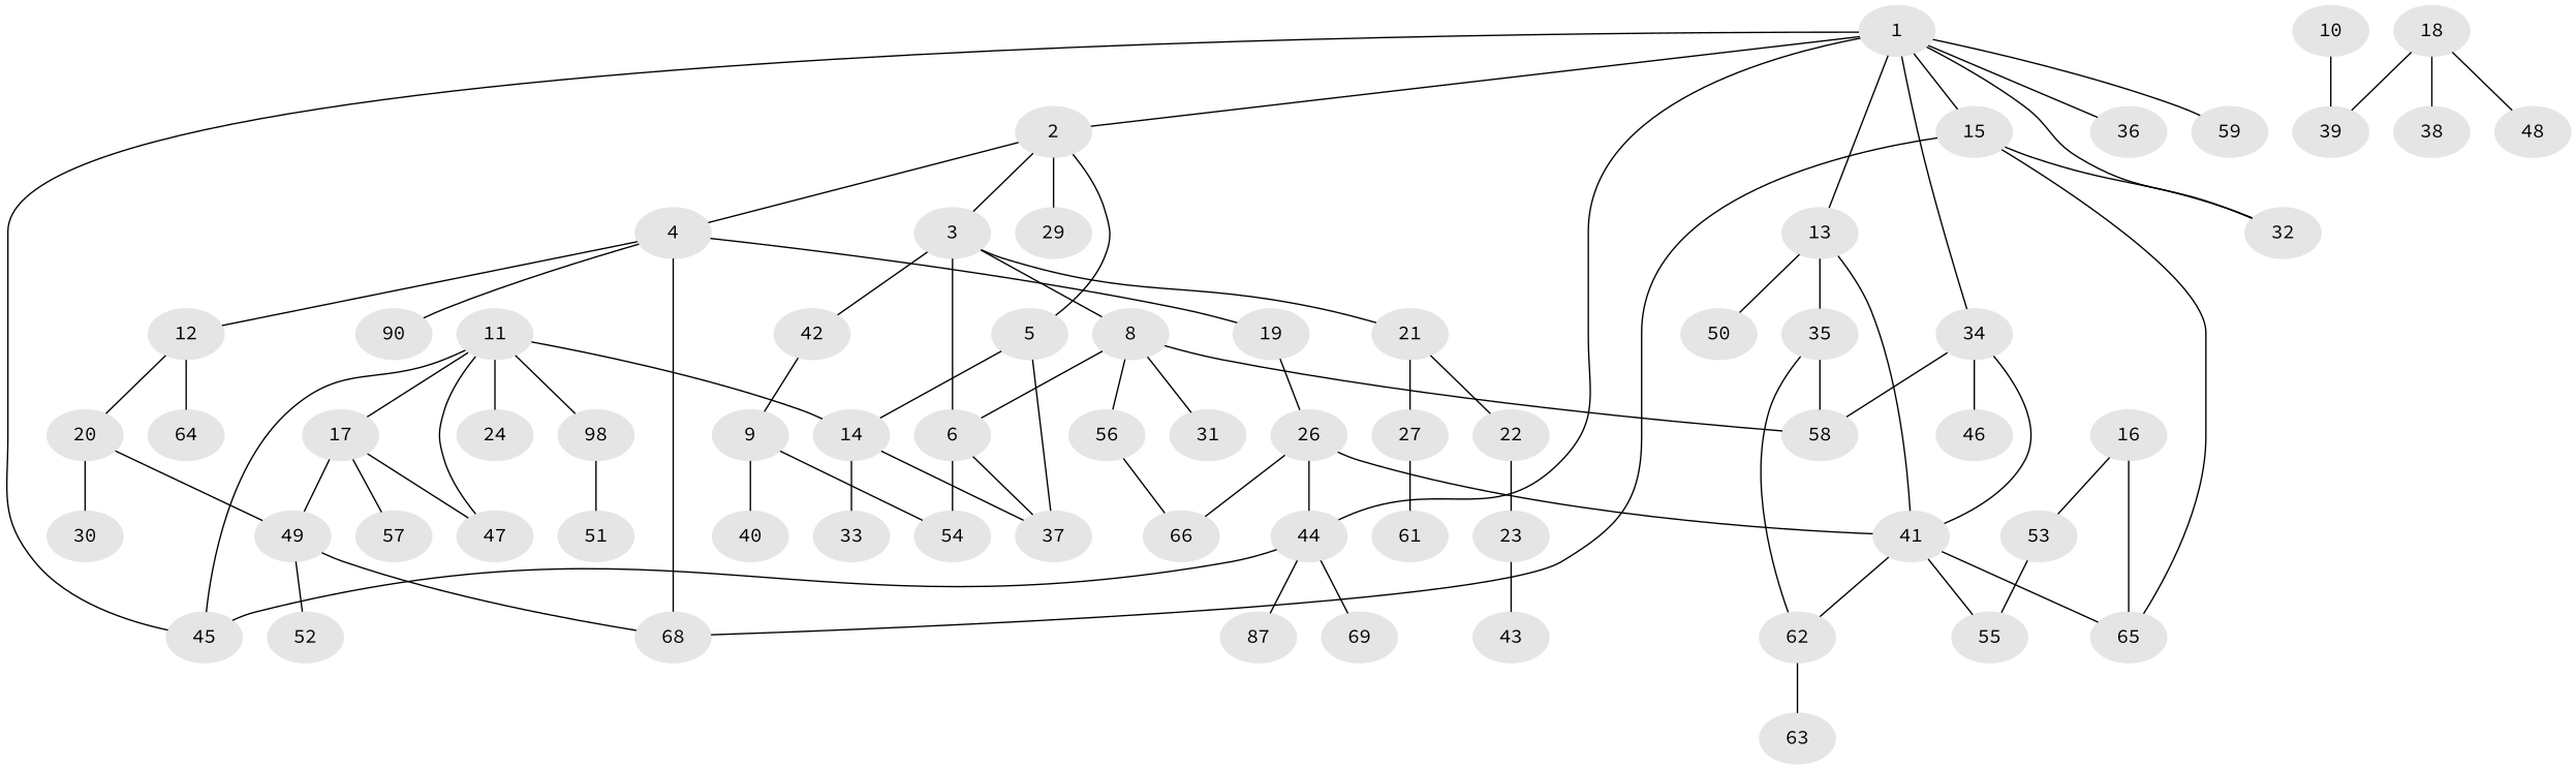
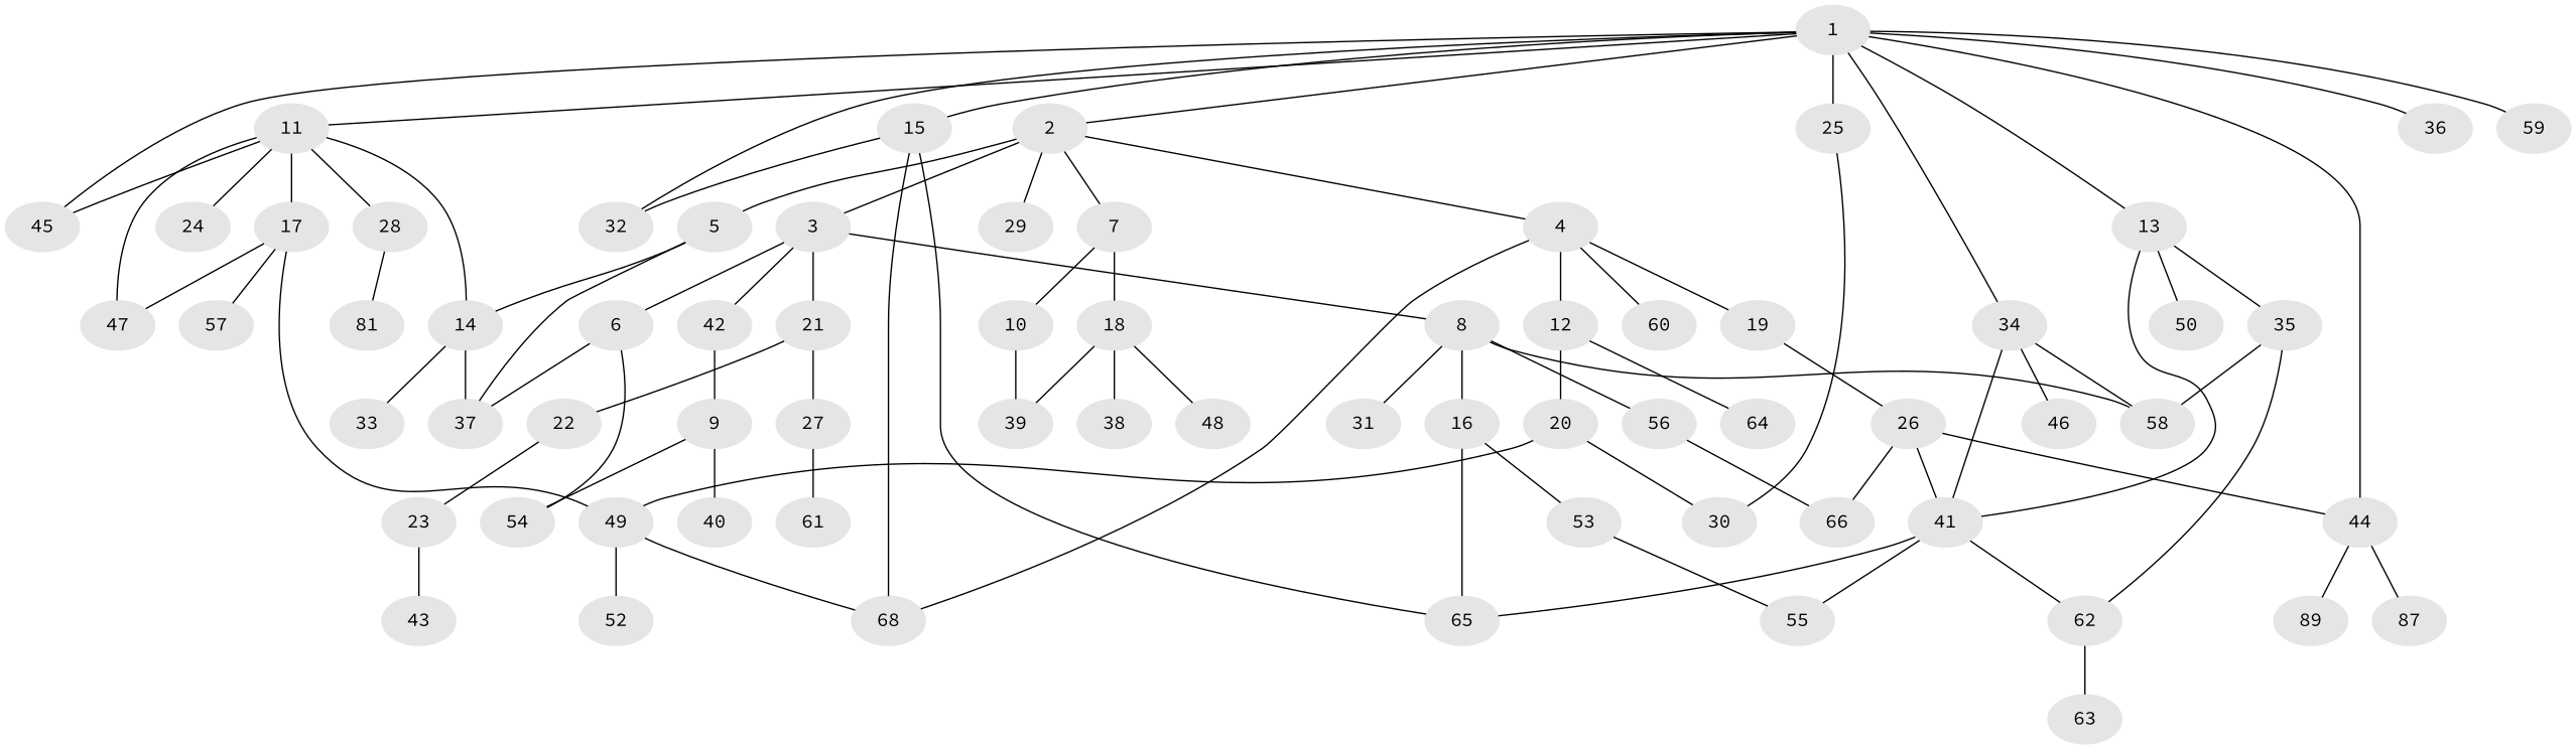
  graph {
    fontname="Source Code Pro"
    node [color=gray90 fontname="Source Code Pro" style=filled]
    edge [fontname="Source Code Pro"]
    1
    2
    11
    13
    15
+   25
    32
    34
    36
    44
    45
    59
    3
    4
    5
+   7
    29
    14
    17
    24
-   28 [label=98]
+   28
    47
    35
    41
    50
    68
    65
    30
    58
    46
    n31 [label=87]
-   69
+   69 [label=89]
    6
    8
    21
    42
    12
    19
-   60 [label=90]
+   60
    37
    10
    18
    54
    16
    31
    56
    9
    40
    22
    27
    20
    64
    26
    33
    39
    38
    48
    53
    66
    49
    57
-   51
+   51 [label=81]
    62
    55
    52
    23
    61
    43
    63
    1 -- 2
+   1 -- 11
    1 -- 13
    1 -- 15
+   1 -- 25
    1 -- 32
    1 -- 34
    1 -- 36
    1 -- 44
    1 -- 45
    1 -- 59
    2 -- 3
    2 -- 4
    2 -- 5
+   2 -- 7
    2 -- 29
    11 -- 45
    11 -- 14
    11 -- 17
    11 -- 24
    11 -- 28
    11 -- 47
    13 -- 35
    13 -- 41
    13 -- 50
    15 -- 32
    15 -- 68
    15 -- 65
+   25 -- 30
    34 -- 41
    34 -- 58
    34 -- 46
-   44 -- 45
    44 -- n31
    44 -- 69
    3 -- 6
    3 -- 8
    3 -- 21
    3 -- 42
    4 -- 68
    4 -- 12
    4 -- 19
    4 -- 60
    5 -- 14
    5 -- 37
+   7 -- 10
+   7 -- 18
    14 -- 37
    14 -- 33
    17 -- 47
    17 -- 49
    17 -- 57
    28 -- 51
    35 -- 58
    35 -- 62
    41 -- 65
    41 -- 62
    41 -- 55
    6 -- 37
    6 -- 54
    8 -- 58
-   8 -- 6
+   8 -- 16
    8 -- 31
    8 -- 56
    21 -- 22
    21 -- 27
    42 -- 9
    12 -- 20
    12 -- 64
    19 -- 26
    10 -- 39
    18 -- 39
    18 -- 38
    18 -- 48
    16 -- 65
    16 -- 53
    56 -- 66
    9 -- 54
    9 -- 40
    22 -- 23
    27 -- 61
    20 -- 30
    20 -- 49
    26 -- 44
    26 -- 41
    26 -- 66
    53 -- 55
    49 -- 68
    49 -- 52
    62 -- 63
    23 -- 43
  }
